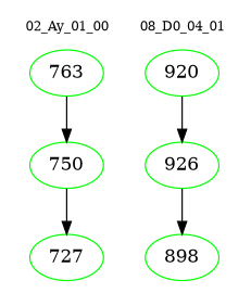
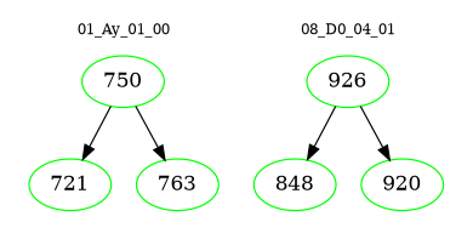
  digraph {
    node [color=green]
    edge [color=black]
    n1 [label=750]
-   n2 [label=727]
+   n2 [label=721]
    n3 [label=763]
    n4 [label=926]
-   n5 [label=898]
+   n5 [label=848]
    n6 [label=920]
    subgraph cluster_1 {
      color=white
      fontsize=10
-     label="02_Ay_01_00"
+     label="01_Ay_01_00"
      n1
      n2
      n3
    }
    subgraph cluster_2 {
      color=white
      fontsize=10
      label="08_D0_04_01"
      n4
      n5
      n6
    }
    n1 -> n2
-   n3 -> n1
+   n1 -> n3
    n4 -> n5
-   n6 -> n4
+   n4 -> n6
  }
